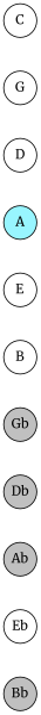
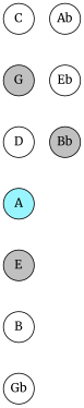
  graph {
    fontname=Merriweather
    mindist=.1
    node [fillcolor=gray fontname=Merriweather margin=0 shape=circle style=filled]
    edge [fontname=Merriweather style=invis]
-   E [fillcolor=white]
+   E
    B [fillcolor=white]
-   Gb
-   Db
-   Ab
+   Gb [fillcolor=white]
+   Ab [fillcolor=white]
    Eb [fillcolor=white]
    Bb
    C [fillcolor=white]
-   G [fillcolor=white]
+   G
    D [fillcolor=white]
    A [fillcolor=cadetblue1]
    subgraph sub_1 {
      E
      B
      Gb
-     Db
      Ab
      Eb
      Bb
      C
      G
      D
      A
    }
    E -- B
    B -- Gb
-   Gb -- Db
-   Db -- Ab
    Ab -- Eb
    Eb -- Bb
    C -- G
    G -- D
    D -- A
    A -- E
  }
